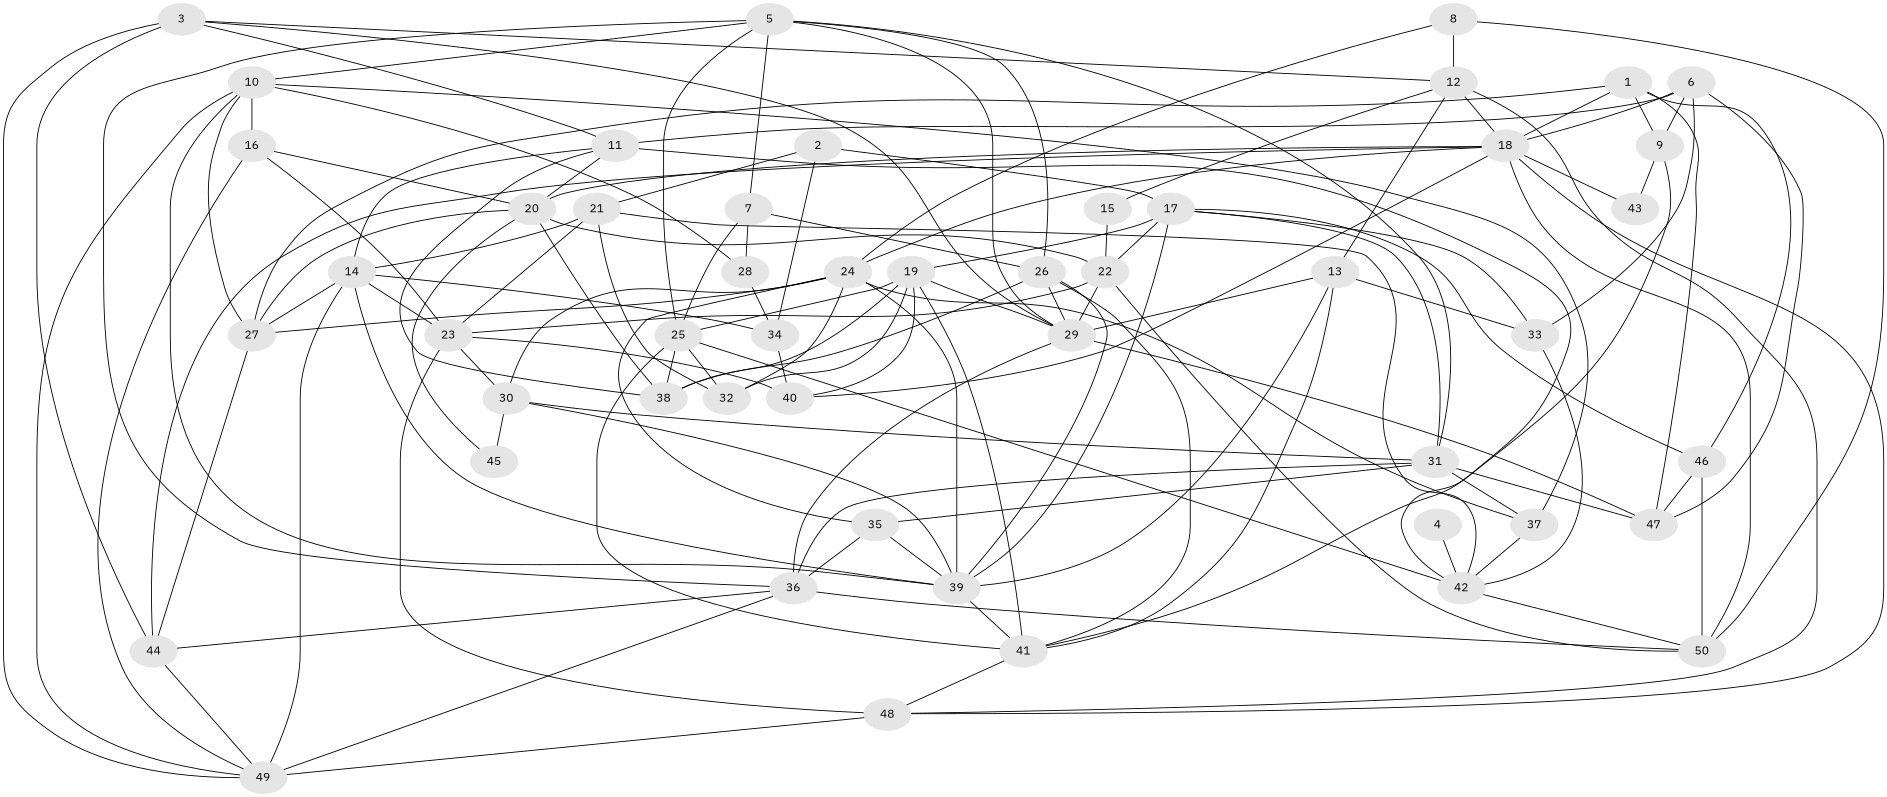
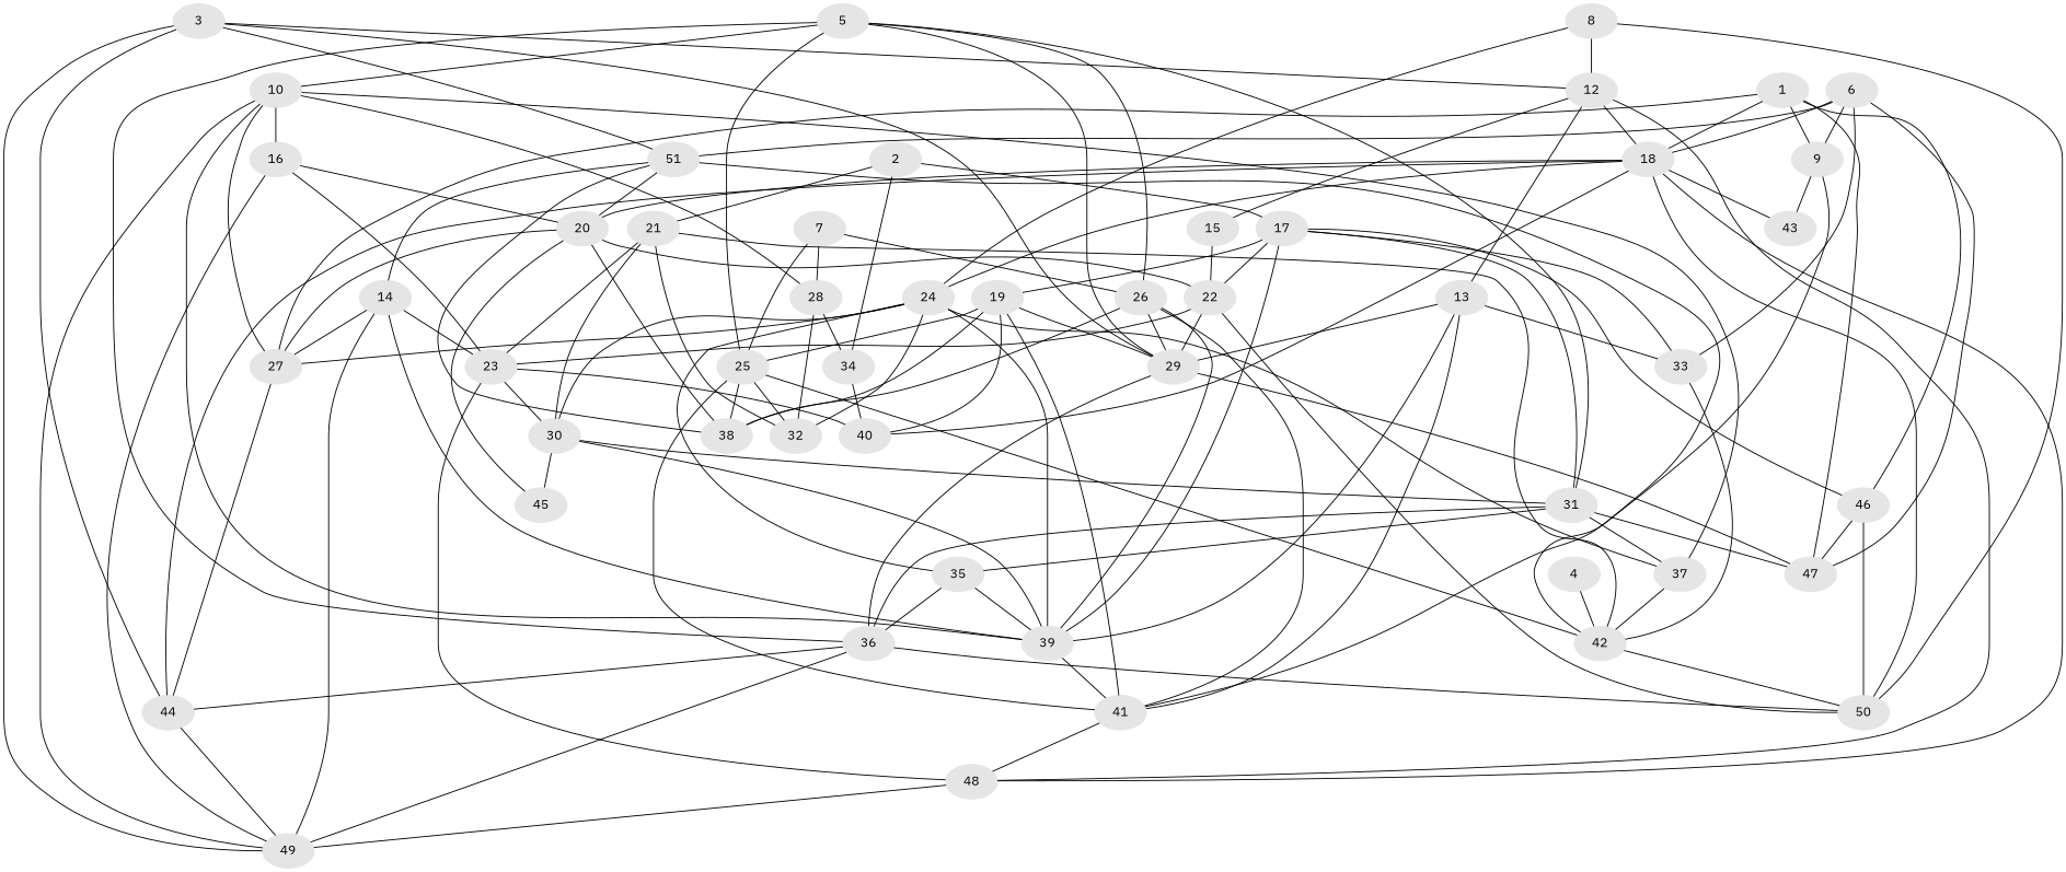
  graph {
    fontname="IBM Plex Sans"
    node [color=gray90 fontname="IBM Plex Sans" style=filled]
    edge [fontname="IBM Plex Sans" weight=1.0]
    1
    9
    18
    27
    46
    47
    41
    43
    44
    24
    50
    20
    48
    40
    2
    17
    21
    34
    31
    33
    39
    22
    19
    42
    23
    30
    32
    3
-   11
+   11 [label=51]
    12
    29
    49
    14
    38
    13
    15
    36
    4
    5
    7
    10
    25
    26
    28
    16
    37
    35
    6
    8
    45
    1 -- 9
    1 -- 18
    1 -- 27
    1 -- 46
    1 -- 47
    9 -- 41
    9 -- 43
    18 -- 43 [weight=2.0]
    18 -- 44
    18 -- 24
    18 -- 50 [weight=2.0]
    18 -- 20 [weight=2.0]
    18 -- 48
    18 -- 40
    27 -- 44
    46 -- 47
    46 -- 50
    41 -- 48
    44 -- 49
    24 -- 27
    24 -- 39
    24 -- 30
    24 -- 32
    24 -- 37
    24 -- 35
    20 -- 27
    20 -- 22
    20 -- 38
    20 -- 45
    48 -- 49 [weight=2.0]
    2 -- 17
    2 -- 21
    2 -- 34 [weight=2.0]
    17 -- 46
    17 -- 31
    17 -- 33
    17 -- 39
    17 -- 22
    17 -- 19
    21 -- 42
    21 -- 23 [weight=2.0]
-   21 -- 14
+   21 -- 30
    21 -- 32
    34 -- 40 [weight=2.0]
    31 -- 47
    31 -- 36
    31 -- 37
    31 -- 35
    33 -- 42
    39 -- 41
    22 -- 50
    22 -- 23
    22 -- 29
    19 -- 41
    19 -- 40
    19 -- 29
    19 -- 38
    19 -- 25
    42 -- 50
    23 -- 48
    23 -- 40
    23 -- 30
    30 -- 31
    30 -- 39
    30 -- 45
    3 -- 44 [weight=2.0]
    3 -- 11
    3 -- 12
    3 -- 29
    3 -- 49
    11 -- 20
    11 -- 42
    11 -- 14
    11 -- 38
    12 -- 18
    12 -- 48
    12 -- 13
    12 -- 15
    29 -- 47
    29 -- 36
    14 -- 27
-   14 -- 34 [weight=3.0]
    14 -- 39
    14 -- 23
    14 -- 49
    13 -- 41
    13 -- 33
    13 -- 39
    13 -- 29
    15 -- 22
    36 -- 44
    36 -- 50
    36 -- 49
    4 -- 42 [weight=2.0]
    5 -- 31
    5 -- 29
    5 -- 36
-   5 -- 7
    5 -- 10
    5 -- 25
    5 -- 26
    7 -- 25
    7 -- 26
    7 -- 28
    10 -- 27
    10 -- 39
    10 -- 49
    10 -- 28
    10 -- 16
    10 -- 37
    25 -- 41
    25 -- 42
    25 -- 32
    25 -- 38
    26 -- 41
    26 -- 39
    26 -- 29
    26 -- 38
    28 -- 34
-   19 -- 32 [weight=2.0]
+   28 -- 32 [weight=2.0]
    16 -- 20
    16 -- 23
    16 -- 49
    37 -- 42
    35 -- 39
    35 -- 36
    6 -- 9
    6 -- 18
    6 -- 47
    6 -- 33
    6 -- 11
    8 -- 24
    8 -- 50
    8 -- 12
  }
